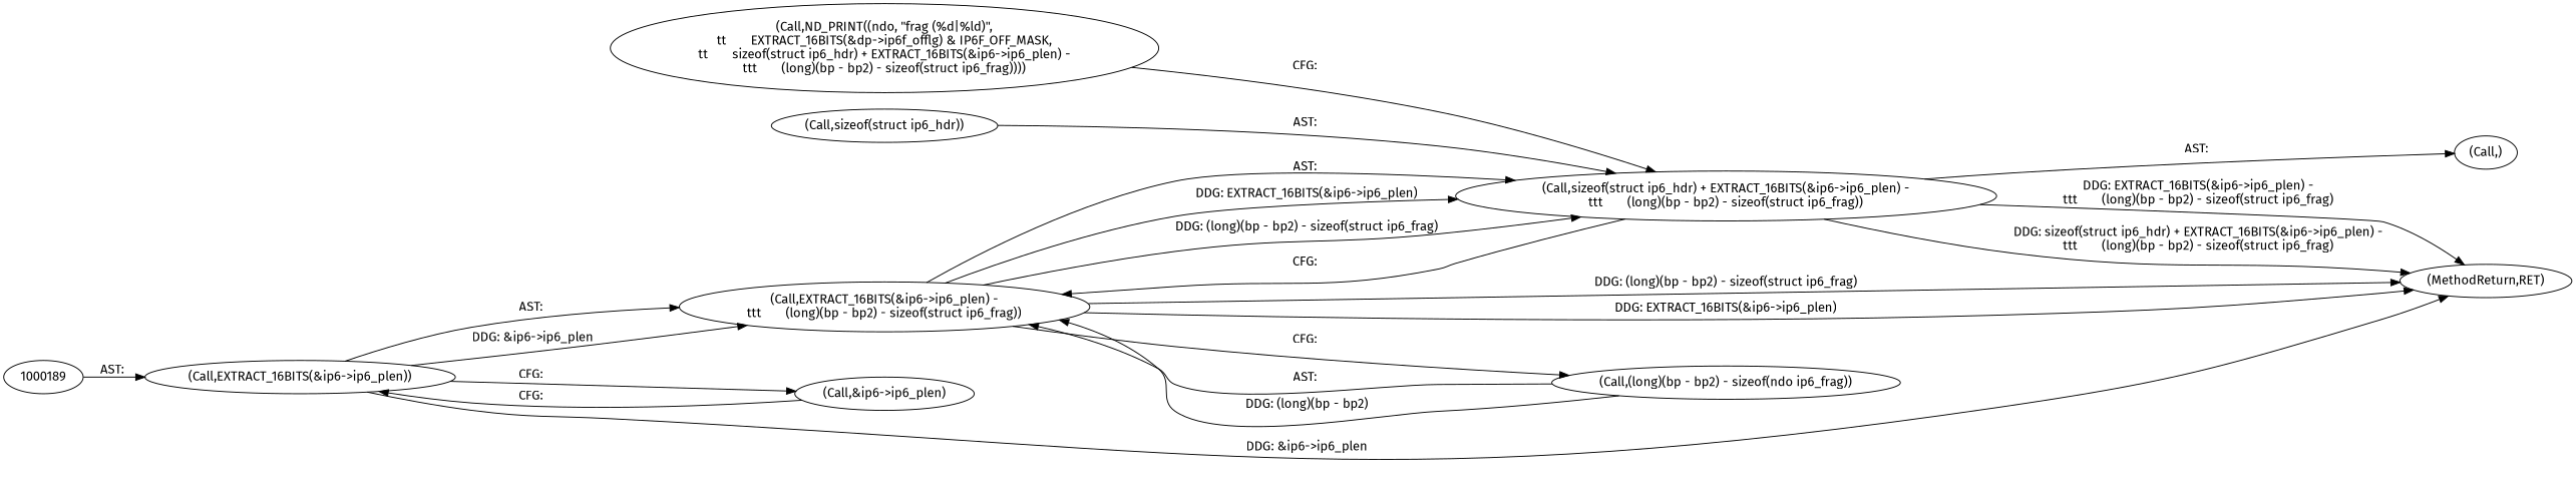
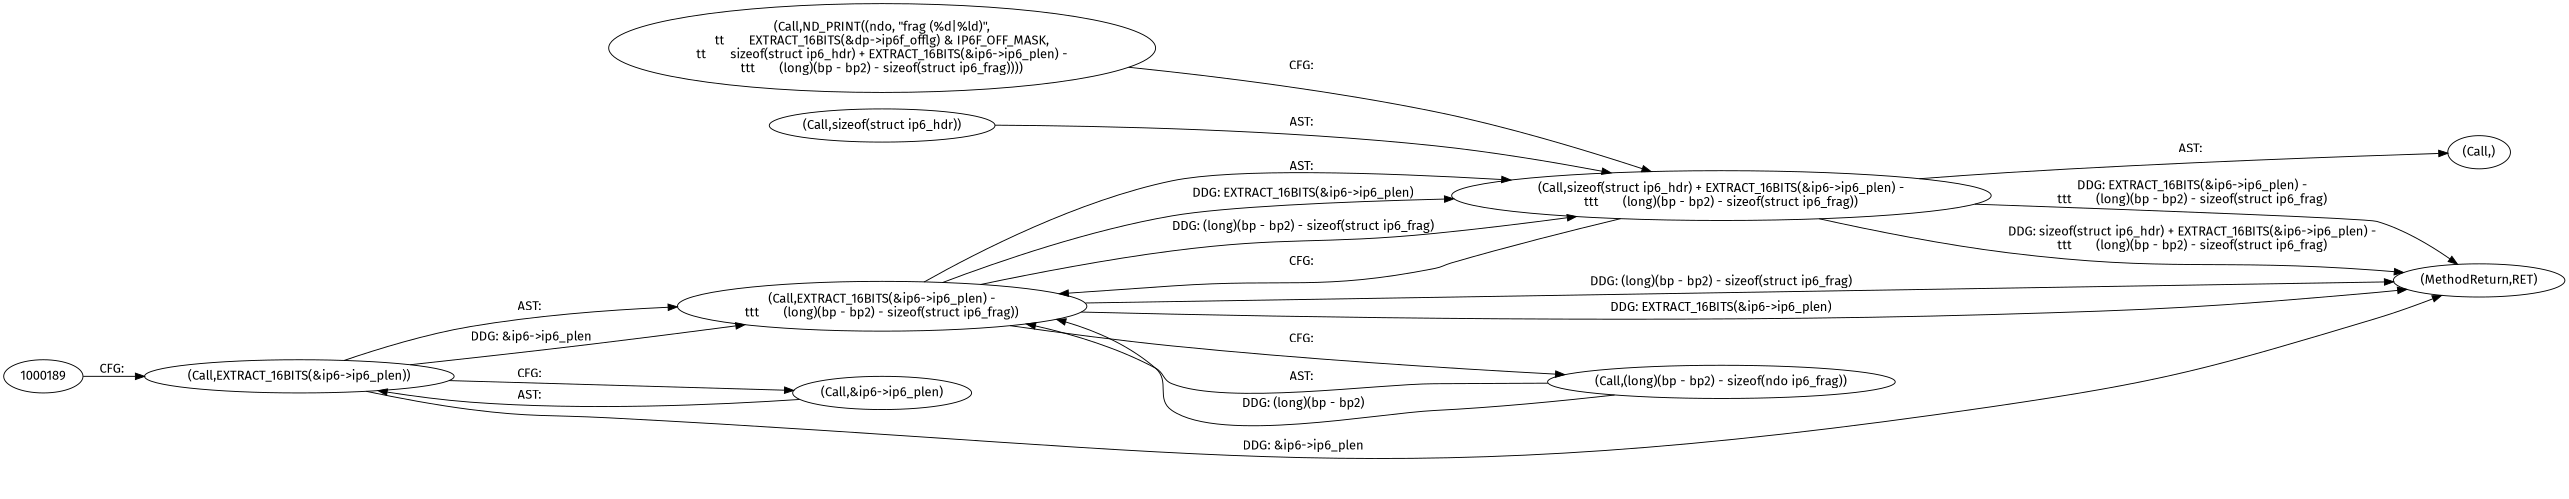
  digraph {
    fontname="Fira Sans"
    rankdir=LR
    node [fontname="Fira Sans"]
    edge [fontname="Fira Sans"]
    n1 [label="(Call,EXTRACT_16BITS(&ip6->ip6_plen))"]
    n2 [label="(Call,EXTRACT_16BITS(&ip6->ip6_plen) -\n\t\t\t       (long)(bp - bp2) - sizeof(struct ip6_frag))"]
    n3 [label="(Call,&ip6->ip6_plen)"]
    n4 [label="(MethodReturn,RET)"]
    n5 [label="(Call,sizeof(struct ip6_hdr) + EXTRACT_16BITS(&ip6->ip6_plen) -\n\t\t\t       (long)(bp - bp2) - sizeof(struct ip6_frag))"]
    n6 [label="(Call,(long)(bp - bp2) - sizeof(ndo ip6_frag))"]
    n7 [label="(Call,)"]
    n8 [label="(Call,ND_PRINT((ndo, \"frag (%d|%ld)\",\n\t\t       EXTRACT_16BITS(&dp->ip6f_offlg) & IP6F_OFF_MASK,\n\t\t       sizeof(struct ip6_hdr) + EXTRACT_16BITS(&ip6->ip6_plen) -\n\t\t\t       (long)(bp - bp2) - sizeof(struct ip6_frag))))"]
    n9 [label="(Call,sizeof(struct ip6_hdr))"]
    1000189
    n1 -> n2 [label="AST: "]
    n1 -> n2 [label="DDG: &ip6->ip6_plen"]
    n1 -> n3 [label="CFG: "]
    n1 -> n4 [label="DDG: &ip6->ip6_plen"]
    n2 -> n4 [label="DDG: (long)(bp - bp2) - sizeof(struct ip6_frag)"]
    n2 -> n4 [label="DDG: EXTRACT_16BITS(&ip6->ip6_plen)"]
    n2 -> n5 [label="AST: "]
    n2 -> n5 [label="DDG: EXTRACT_16BITS(&ip6->ip6_plen)"]
    n2 -> n5 [label="DDG: (long)(bp - bp2) - sizeof(struct ip6_frag)"]
    n2 -> n6 [label="CFG: "]
-   n3 -> n1 [label="CFG: "]
+   n3 -> n1 [label="AST: "]
    n5 -> n2 [label="CFG: "]
    n5 -> n4 [label="DDG: EXTRACT_16BITS(&ip6->ip6_plen) -\n\t\t\t       (long)(bp - bp2) - sizeof(struct ip6_frag)"]
    n5 -> n4 [label="DDG: sizeof(struct ip6_hdr) + EXTRACT_16BITS(&ip6->ip6_plen) -\n\t\t\t       (long)(bp - bp2) - sizeof(struct ip6_frag)"]
    n5 -> n7 [label="AST: "]
    n6 -> n2 [label="AST: "]
    n6 -> n2 [label="DDG: (long)(bp - bp2)"]
    n8 -> n5 [label="CFG: "]
    n9 -> n5 [label="AST: "]
-   1000189 -> n1 [label="AST: "]
+   1000189 -> n1 [label="CFG: "]
  }
